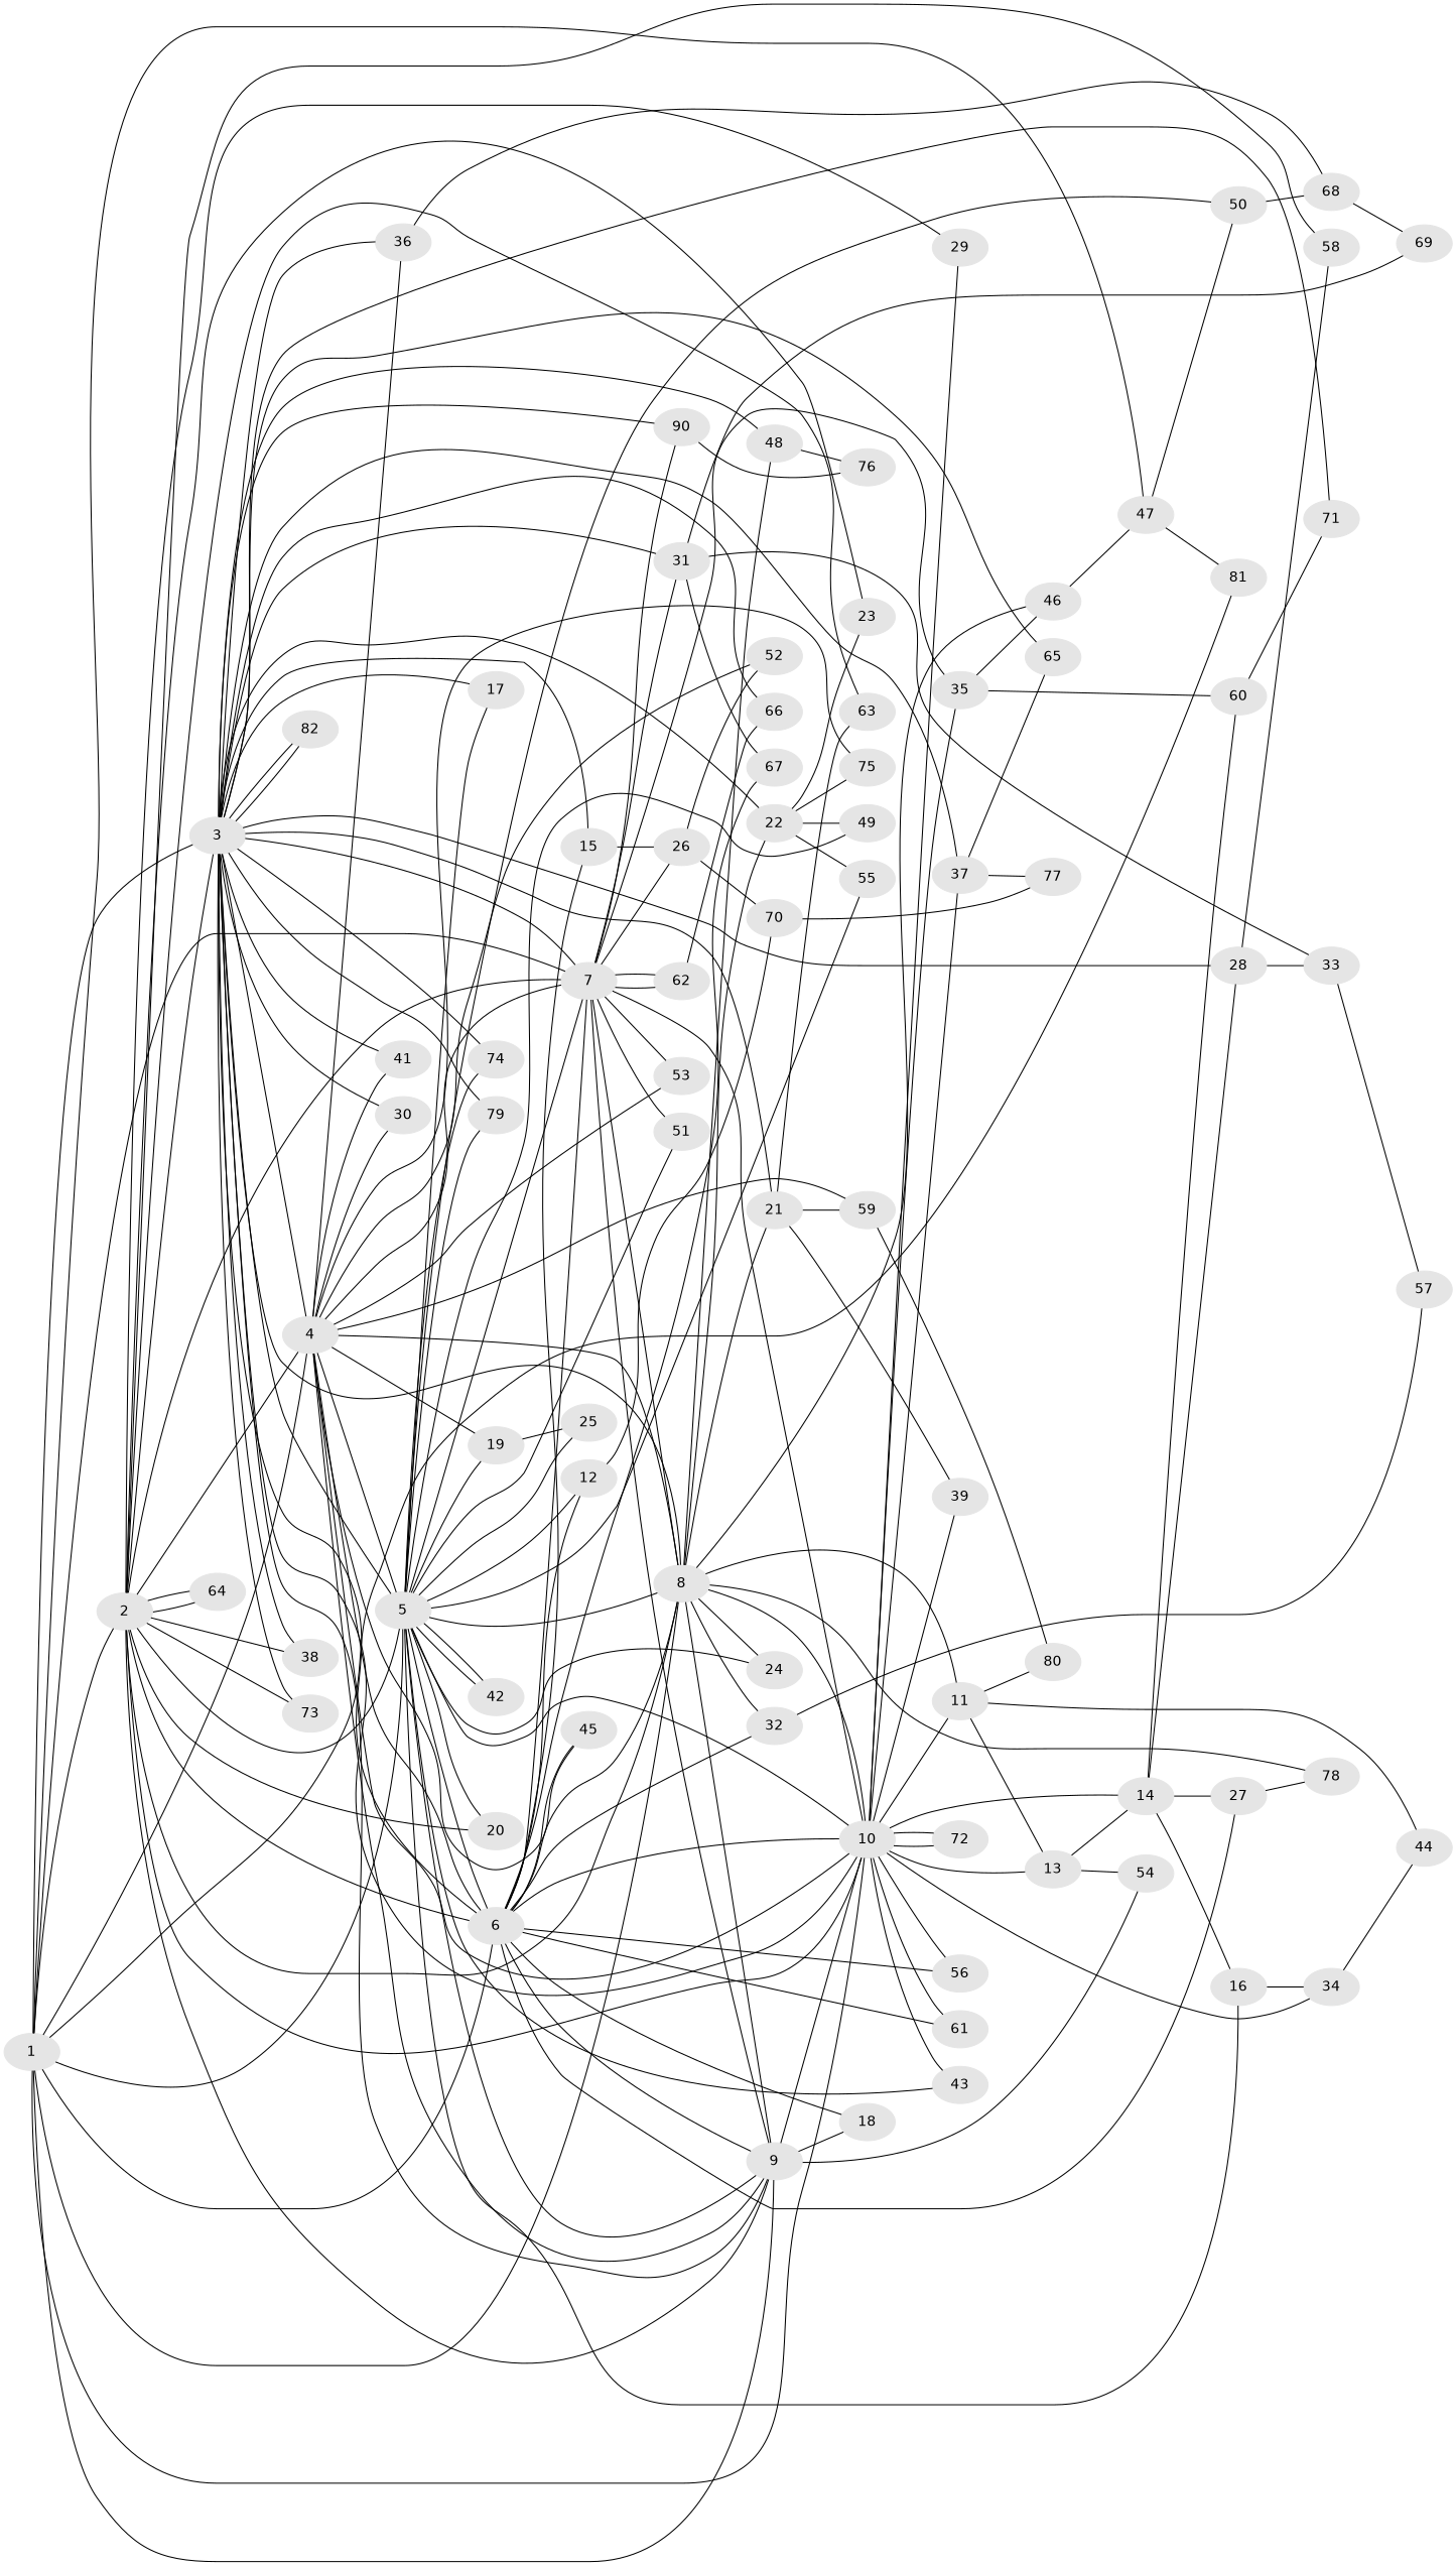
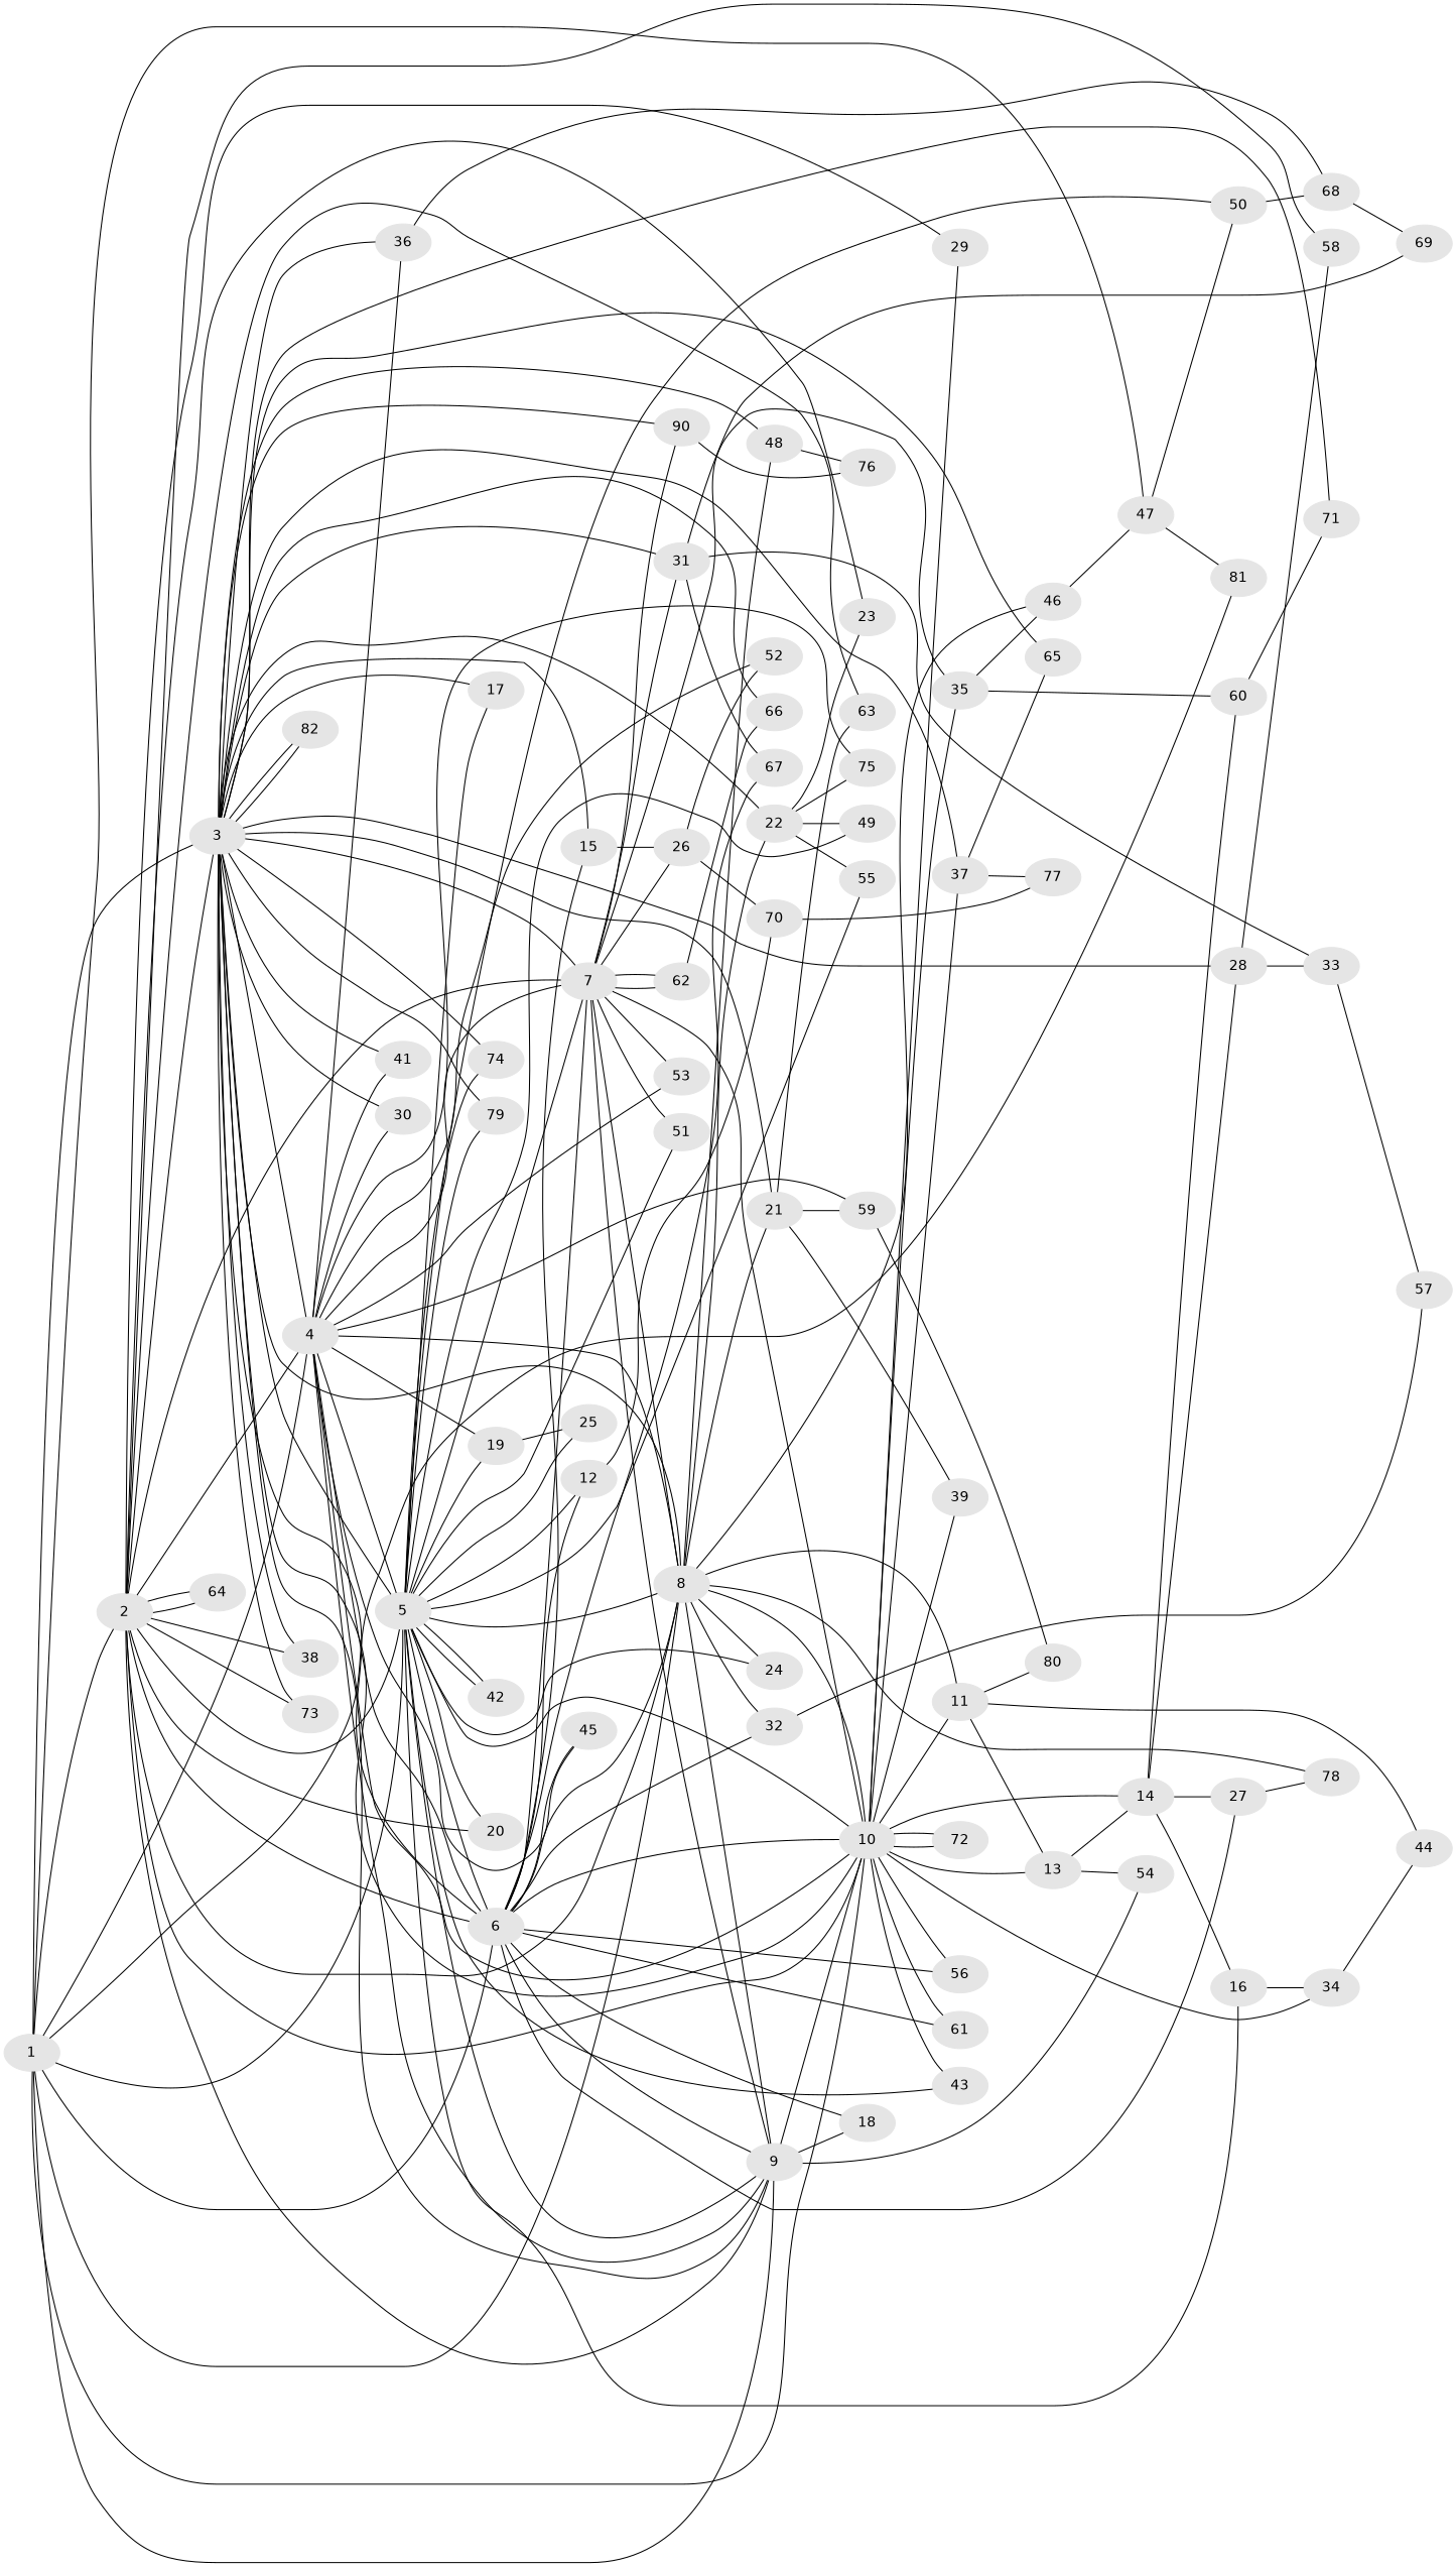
  graph {
    fontname="DejaVu Sans"
    rankdir=LR
    node [color=gray90 fontname="DejaVu Sans" style=filled]
    edge [fontname="DejaVu Sans"]
    1
    2
    3
    4
    5
    6
    7
    8
    9
    10
    47
    81
    20
    23
    29
    38
    58
    63
    64
    73
    15
    17
    21
    22
    28
    30
    31
    36
    37
    n30 [label=90]
    41
    48
    65
    66
    71
    74
    79
    82
    19
    45
    52
    53
    59
    75
    12
    16
    24
    25
    42
    43
    49
    50
    51
    55
    18
    27
    32
    56
    61
    67
    26
    35
    62
    11
    46
    78
    54
    13
    14
    34
    39
    72
    33
    69
    68
    77
    76
    80
    70
    57
    60
    44
    1 -- 2
    1 -- 3
    1 -- 4
    1 -- 5
    1 -- 6
-   1 -- 7
    1 -- 8
    1 -- 9
    1 -- 10
    1 -- 47
    1 -- 81
    2 -- 3
    2 -- 4
    2 -- 5
    2 -- 6
    2 -- 7
    2 -- 8
    2 -- 9
    2 -- 10
    2 -- 20
    2 -- 23
    2 -- 29
    2 -- 38
    2 -- 58
    2 -- 63
    2 -- 64
    2 -- 64
    2 -- 73
    3 -- 4
    3 -- 5
    3 -- 6
    3 -- 7
    3 -- 8
    3 -- 9
    3 -- 10
    3 -- 38
    3 -- 73
    3 -- 15
    3 -- 17
    3 -- 21
    3 -- 22
    3 -- 28
    3 -- 30
    3 -- 31
    3 -- 36
    3 -- 37
    3 -- n30
    3 -- 41
    3 -- 48
    3 -- 65
    3 -- 66
    3 -- 71
    3 -- 74
    3 -- 79
    3 -- 82
    3 -- 82
    4 -- 5
    4 -- 6
    4 -- 7
    4 -- 8
    4 -- 9
    4 -- 10
    4 -- 30
    4 -- 36
    4 -- 41
    4 -- 19
    4 -- 45
    4 -- 52
    4 -- 53
    4 -- 59
    4 -- 75
    5 -- 6
    5 -- 7
    5 -- 8
    5 -- 9
    5 -- 10
    5 -- 20
    5 -- 17
    5 -- 74
    5 -- 79
    5 -- 19
    5 -- 12
    5 -- 16
    5 -- 24
    5 -- 25
    5 -- 42
    5 -- 42
    5 -- 43
    5 -- 49
    5 -- 50
    5 -- 51
    5 -- 55
    6 -- 7
    6 -- 8
    6 -- 9
    6 -- 10
    6 -- 15
    6 -- 45
    6 -- 12
    6 -- 18
    6 -- 27
    6 -- 32
    6 -- 56
    6 -- 61
    6 -- 67
    7 -- 8
    7 -- 9
    7 -- 10
    7 -- 31
    7 -- n30
    7 -- 53
    7 -- 51
    7 -- 26
    7 -- 35
    7 -- 62
    7 -- 62
    8 -- 9
    8 -- 10
    8 -- 21
    8 -- 22
    8 -- 48
    8 -- 24
    8 -- 32
    8 -- 11
    8 -- 46
    8 -- 78
    9 -- 10
    9 -- 18
    9 -- 54
    10 -- 29
    10 -- 37
    10 -- 43
    10 -- 56
    10 -- 61
    10 -- 35
    10 -- 11
    10 -- 13
    10 -- 14
    10 -- 34
    10 -- 39
    10 -- 72
    10 -- 72
    47 -- 81
    47 -- 50
    15 -- 26
    21 -- 63
    21 -- 59
    21 -- 39
    22 -- 23
    22 -- 75
    22 -- 49
    22 -- 55
    28 -- 58
    28 -- 33
    31 -- 67
    31 -- 33
    31 -- 69
    36 -- 68
    37 -- 65
    37 -- 77
    n30 -- 76
    48 -- 76
    19 -- 25
    59 -- 80
    12 -- 70
    16 -- 34
    50 -- 68
    27 -- 78
    32 -- 57
    26 -- 52
    26 -- 70
    35 -- 46
    35 -- 60
    62 -- 66
    11 -- 13
    11 -- 80
    11 -- 44
    46 -- 47
    13 -- 54
    13 -- 14
    14 -- 28
    14 -- 16
    14 -- 27
    14 -- 60
    34 -- 44
    33 -- 57
    68 -- 69
    70 -- 77
    60 -- 71
  }
